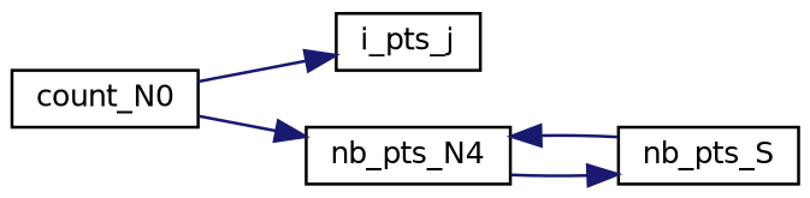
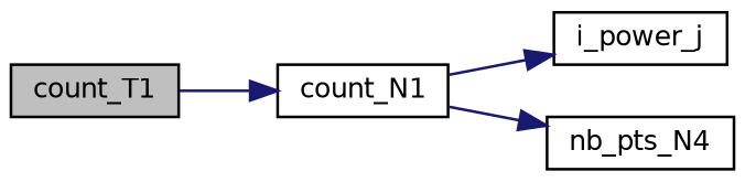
  digraph {
    rankdir=LR
    node [color=black fillcolor=white fontname=Helvetica fontsize=10 shape=record style=filled]
    edge [color=midnightblue fontname=Helvetica fontsize=10 labelfontname=Helvetica labelfontsize=10 style=solid]
-   n2 [height=0.2 label=count_N0 width=0.4]
-   n3 [height=0.2 label=i_pts_j width=0.4]
+   n1 [fillcolor=grey75 fontcolor=black height=0.2 label=count_T1 width=0.4]
+   n2 [height=0.2 label=count_N1 width=0.4]
+   n3 [height=0.2 label=i_power_j width=0.4]
    n4 [height=0.2 label=nb_pts_N4 width=0.4]
-   n5 [height=0.2 label=nb_pts_S width=0.4]
+   n1 -> n2
    n2 -> n3
    n2 -> n4
-   n4 -> n5
-   n5 -> n4
  }
